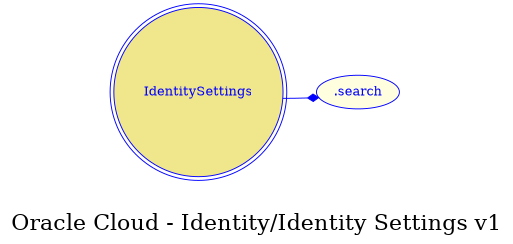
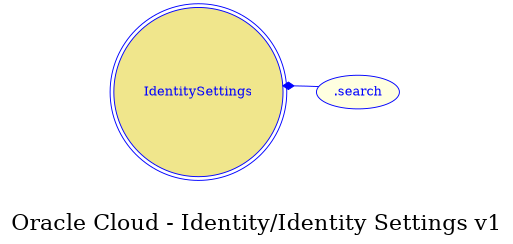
  digraph {
    fontsize=24
    label="Oracle Cloud - Identity/Identity Settings v1"
    splines=true
    rankdir=LR
    node [color=blue fontcolor=blue style=filled]
    IdentitySettings [shape=doublecircle fillcolor=khaki]
    ".search" [shape=ellipse fillcolor=lightyellow]
-   IdentitySettings -> ".search" [arrowhead=diamond arrowtail=none color=blue fontcolor=blue]
+   ".search" -> IdentitySettings [arrowhead=diamond arrowtail=none color=blue fontcolor=blue]
  }
